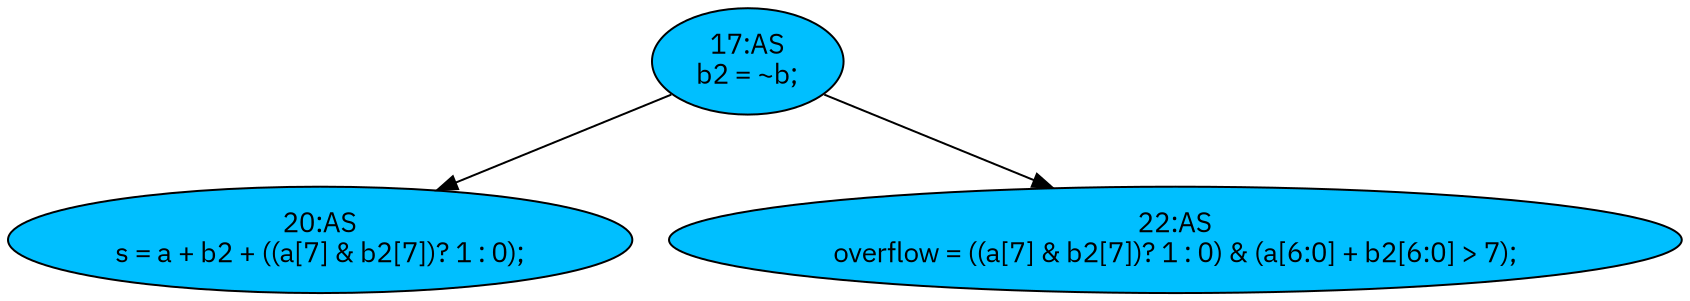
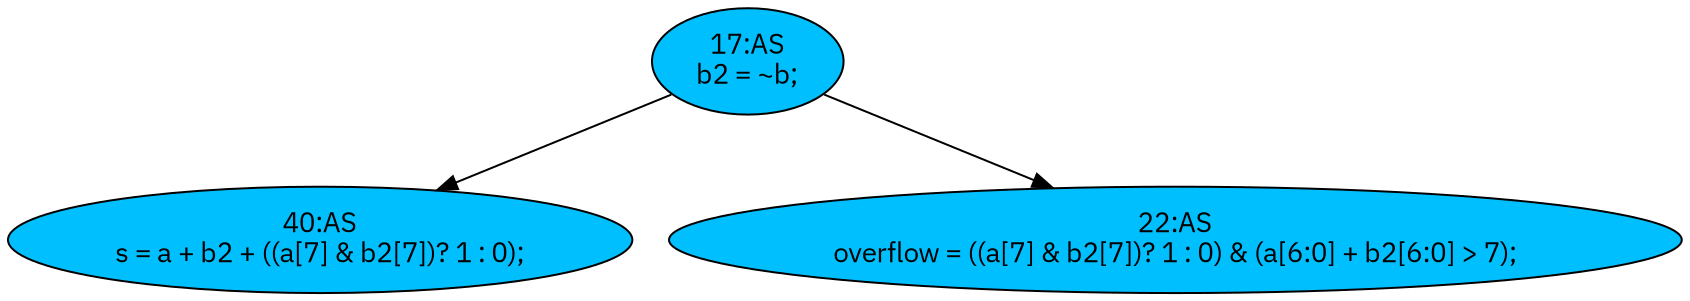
  strict digraph {
    fontname="IBM Plex Sans"
    node [fillcolor=deepskyblue statements="[]" style=filled typ=Assign use_var="['a', 'b2', 'a', 'b2']" fontname="IBM Plex Sans"]
    edge [fontname="IBM Plex Sans"]
    n1 [ast="<pyverilog.vparser.ast.Assign object at 0x7f6faf0e3150>" def_var="['b2']" label="17:AS\nb2 = ~b;" use_var="['b']"]
-   n2 [ast="<pyverilog.vparser.ast.Assign object at 0x7f6faf0f1190>" def_var="['s']" label="20:AS\ns = a + b2 + ((a[7] & b2[7])? 1 : 0);"]
+   n2 [ast="<pyverilog.vparser.ast.Assign object at 0x7f6faf0f1190>" def_var="['s']" label="40:AS\ns = a + b2 + ((a[7] & b2[7])? 1 : 0);"]
    n3 [ast="<pyverilog.vparser.ast.Assign object at 0x7f6fb097d490>" def_var="['overflow']" label="22:AS\noverflow = ((a[7] & b2[7])? 1 : 0) & (a[6:0] + b2[6:0] > 7);"]
    n1 -> n2
    n1 -> n3
  }
